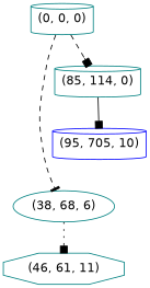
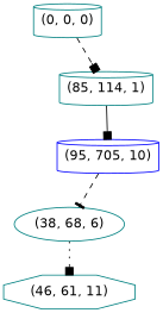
  digraph {
    fontname="DejaVu Sans"
    node [color=teal fontname="DejaVu Sans" shape=cylinder]
    edge [arrowhead=box fontname="DejaVu Sans" style=dashed]
    "(38, 68, 6)" [shape=ellipse]
    "(0, 0, 0)"
-   "(85, 114, 1)" [label="(85, 114, 0)"]
+   "(85, 114, 1)"
    n4 [label="(46, 61, 11)" shape=octagon]
    n5 [color=blue label="(95, 705, 10)"]
    "(38, 68, 6)" -> n4 [style=dotted]
-   "(0, 0, 0)" -> "(38, 68, 6)" [arrowhead=tee]
+   n5 -> "(38, 68, 6)" [arrowhead=tee]
    "(0, 0, 0)" -> "(85, 114, 1)"
    "(85, 114, 1)" -> n5 [style=solid]
  }
